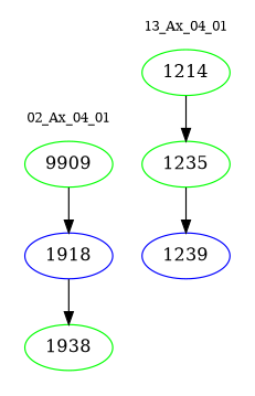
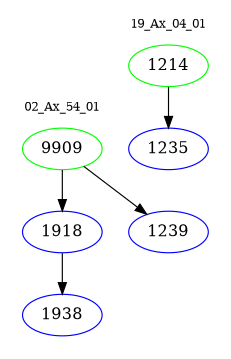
  digraph {
    node [color=blue]
    edge [color=black]
    n1 [color=green label=9909]
    n2 [label=1918]
-   n3 [color=green label=1938]
+   n3 [label=1938]
    n4 [color=green label=1214]
-   n5 [color=green label=1235]
+   n5 [label=1235]
    n6 [label=1239]
    subgraph cluster_1 {
      color=white
      fontsize=10
-     label="02_Ax_04_01"
+     label="02_Ax_54_01"
      n1
      n2
      n3
    }
    subgraph cluster_2 {
      color=white
      fontsize=10
-     label="13_Ax_04_01"
+     label="19_Ax_04_01"
      n4
      n5
      n6
    }
    n1 -> n2
    n2 -> n3
    n4 -> n5
-   n5 -> n6
+   n1 -> n6
  }
